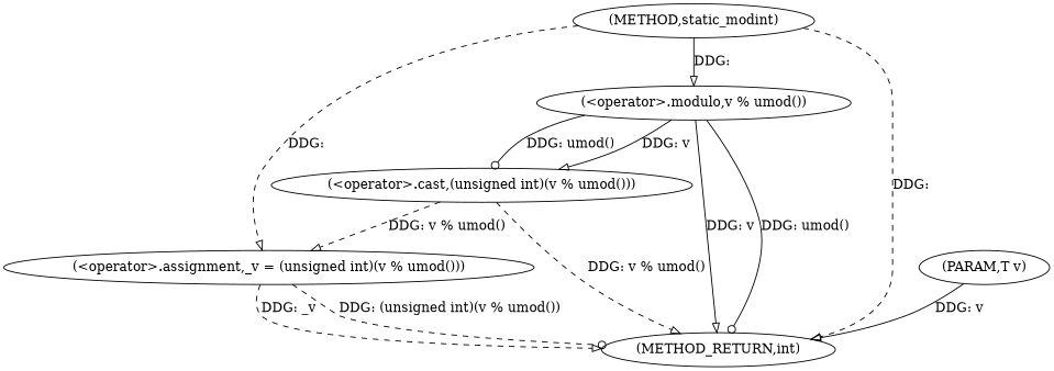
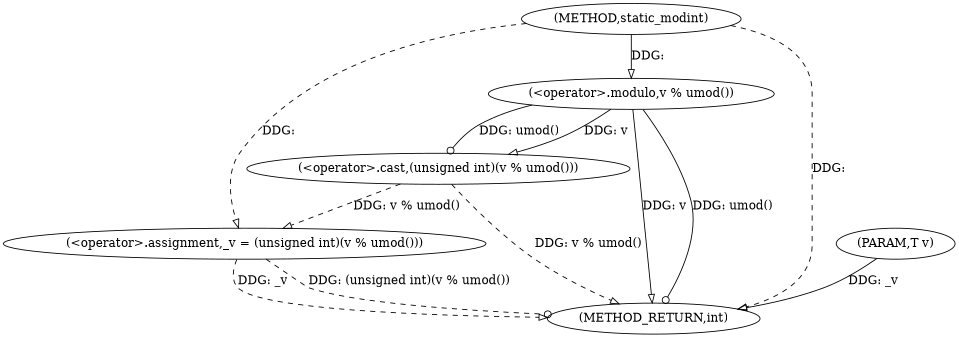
  digraph {
    edge [arrowhead=onormal style=dashed]
    n1 [label="(METHOD,static_modint)"]
    n2 [label="(<operator>.assignment,_v = (unsigned int)(v % umod()))"]
    n3 [label="(<operator>.modulo,v % umod())"]
    n4 [label="(METHOD_RETURN,int)"]
    n5 [label="(PARAM,T v)"]
    n6 [label="(<operator>.cast,(unsigned int)(v % umod()))"]
    n1 -> n2 [label="DDG: "]
    n1 -> n3 [label="DDG: " style=solid]
    n1 -> n4 [label="DDG: "]
    n2 -> n4 [arrowhead=odot label="DDG: (unsigned int)(v % umod())"]
    n2 -> n4 [label="DDG: _v"]
    n3 -> n4 [label="DDG: v" style=solid]
    n3 -> n4 [arrowhead=odot label="DDG: umod()" style=solid]
    n3 -> n6 [arrowhead=odot label="DDG: umod()" style=solid]
    n3 -> n6 [label="DDG: v" style=solid]
-   n5 -> n4 [label="DDG: v" style=solid]
+   n5 -> n4 [label="DDG: _v" style=solid]
    n6 -> n2 [label="DDG: v % umod()"]
    n6 -> n4 [label="DDG: v % umod()"]
  }
